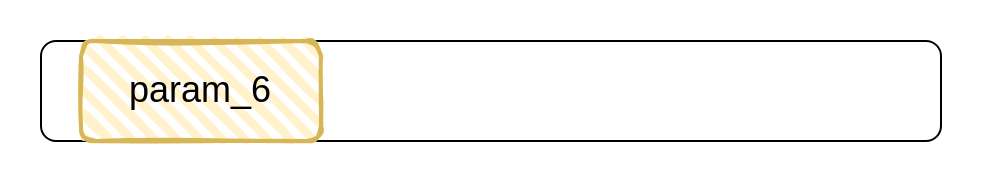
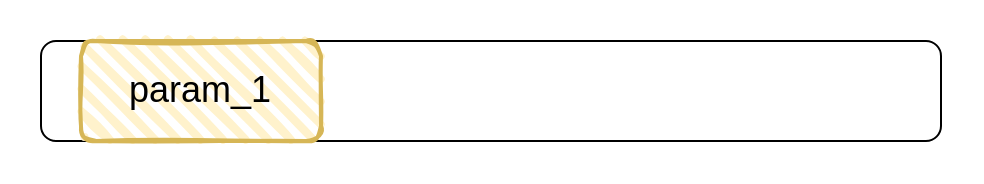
  <mxCell id="0" />
  <mxCell id="1" parent="0" />
  <mxCell id="2" value="" style="rounded=1;whiteSpace=wrap;html=1;" vertex="1" parent="1"><mxGeometry x="20" y="20" width="450" height="50" as="geometry" /></mxCell>
- <mxCell id="3" value="&lt;font style=&quot;font-size: 18px;&quot;&gt;param_6&lt;/font&gt;" style="rounded=1;whiteSpace=wrap;html=1;strokeWidth=2;fillWeight=4;hachureGap=8;hachureAngle=45;fillColor=#fff2cc;sketch=1;strokeColor=#d6b656;" vertex="1" parent="1"><mxGeometry x="40" y="20" width="120" height="50" as="geometry" /></mxCell>
+ <mxCell id="3" value="&lt;font style=&quot;font-size: 18px;&quot;&gt;param_1&lt;/font&gt;" style="rounded=1;whiteSpace=wrap;html=1;strokeWidth=2;fillWeight=4;hachureGap=8;hachureAngle=45;fillColor=#fff2cc;sketch=1;strokeColor=#d6b656;" vertex="1" parent="1"><mxGeometry x="40" y="20" width="120" height="50" as="geometry" /></mxCell>
